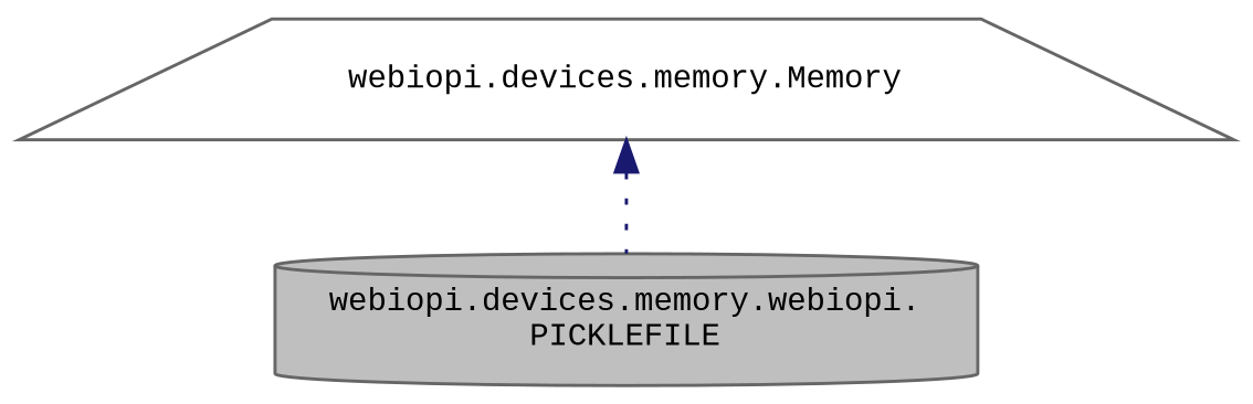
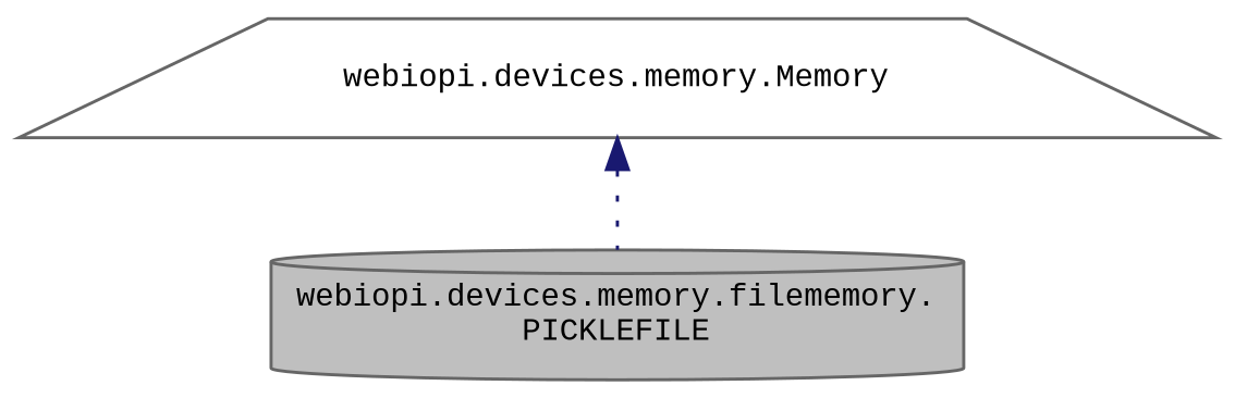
  digraph {
    fontname="Liberation Mono"
    node [color=gray40 fontname="Liberation Mono" fontsize=10 style=filled]
-   n1 [fillcolor=grey75 fontcolor=black height=0.2 label="webiopi.devices.memory.webiopi.\lPICKLEFILE" shape=cylinder width=0.4]
+   n1 [fillcolor=grey75 fontcolor=black height=0.2 label="webiopi.devices.memory.filememory.\lPICKLEFILE" shape=cylinder width=0.4]
    n2 [fillcolor=white height=0.2 label="webiopi.devices.memory.Memory" shape=trapezium width=0.4]
    n2 -> n1 [color=midnightblue dir=back fontname="Liberation Mono" fontsize=10 labelfontname=Helvetica labelfontsize=10 style=dotted]
  }
